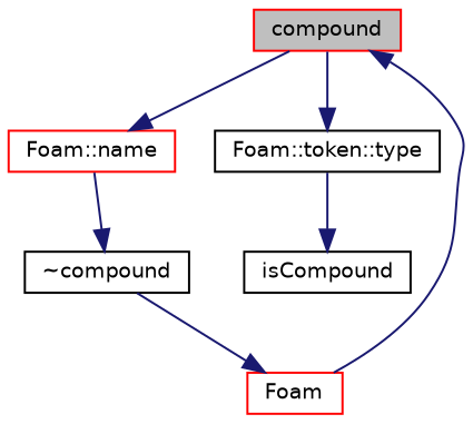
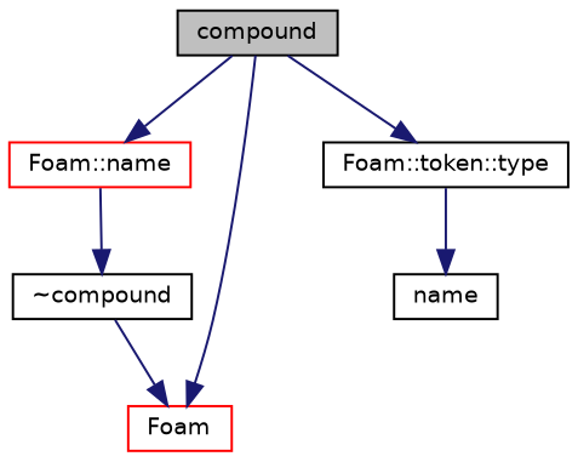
  digraph {
    rankdir=TB
    node [color=black fontname=Helvetica fontsize=10 shape=record]
    edge [color=midnightblue fontname=Helvetica fontsize=10 labelfontname=Helvetica labelfontsize=10 style=solid]
-   n1 [color=red fillcolor=grey75 fontcolor=black height=0.2 label=compound style=filled width=0.4]
+   n1 [fillcolor=grey75 fontcolor=black height=0.2 label=compound style=filled width=0.4]
    n2 [color=red height=0.2 label="Foam::name" width=0.4]
    n3 [color=red height=0.2 label=Foam width=0.4]
    n4 [height=0.2 label="Foam::token::type" width=0.4]
-   n5 [height=0.2 label=isCompound width=0.4]
+   n5 [height=0.2 label=name width=0.4]
    n6 [height=0.2 label="~compound" width=0.4]
    n1 -> n2
-   n3 -> n1
+   n1 -> n3
    n1 -> n4
    n2 -> n6
    n4 -> n5
    n6 -> n3
  }
